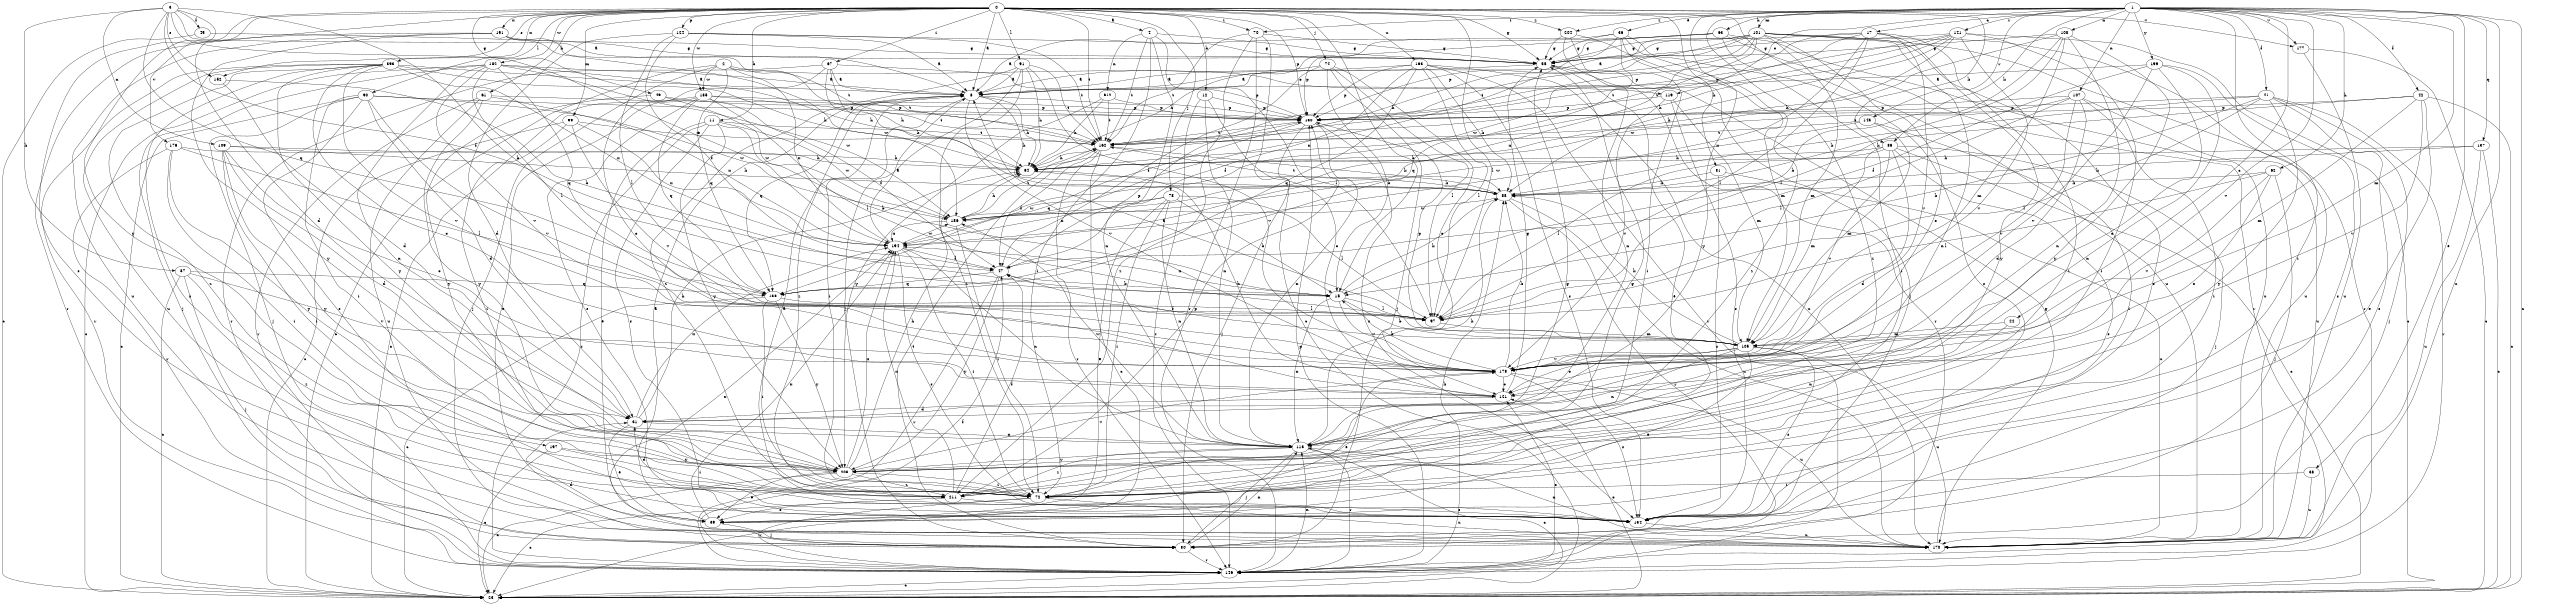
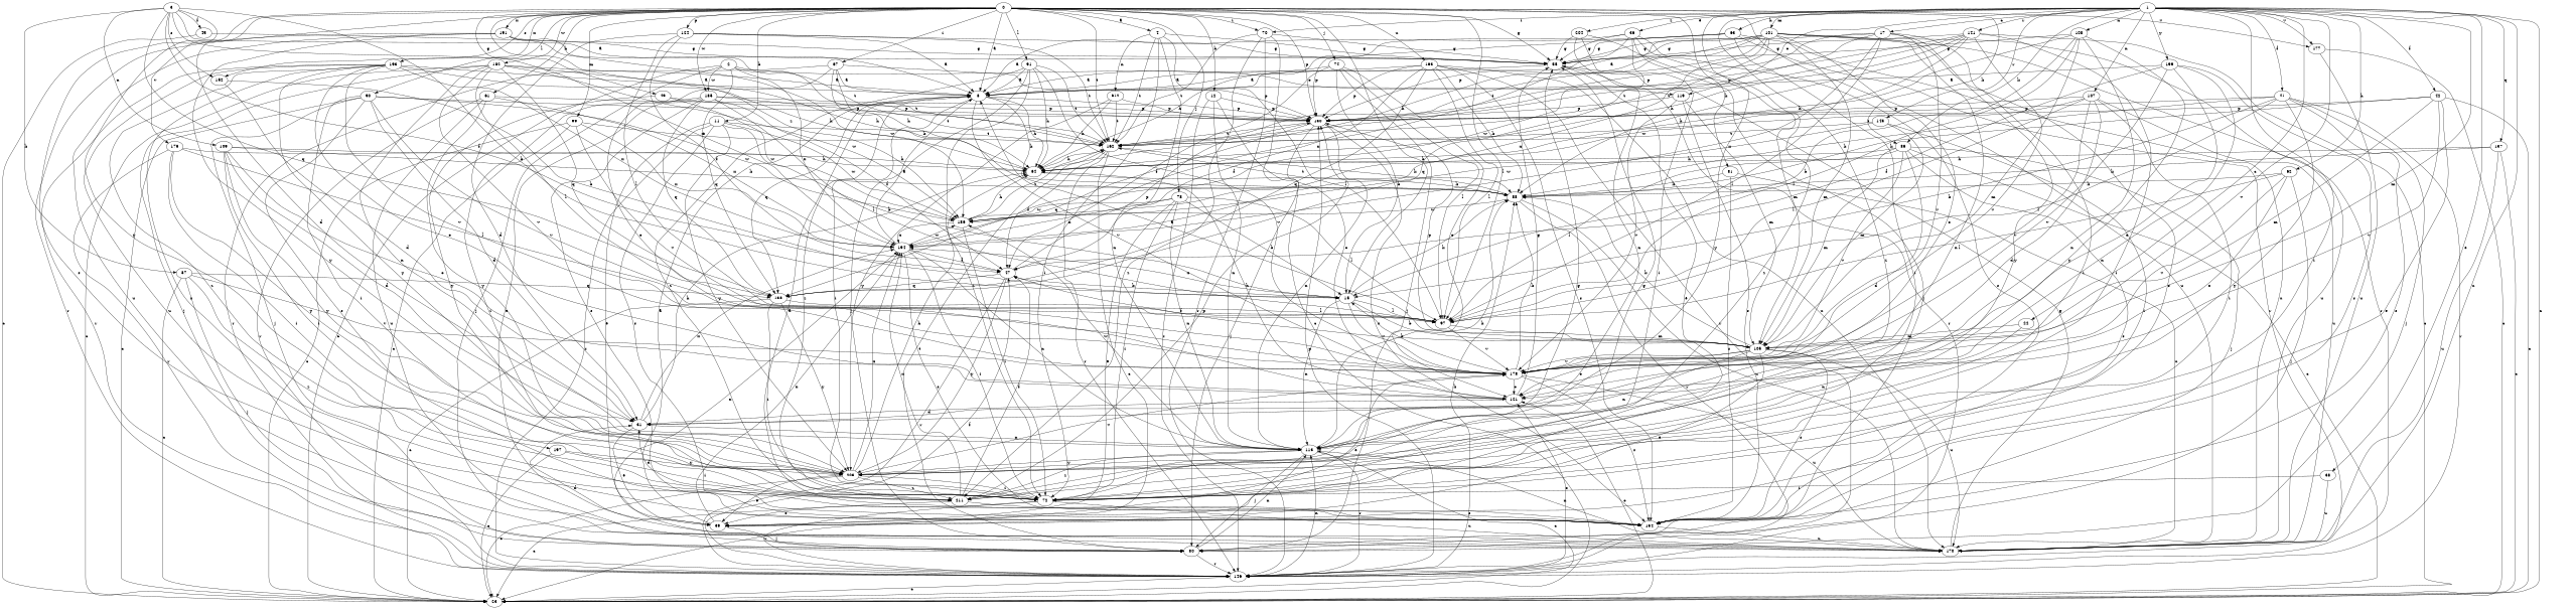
  strict digraph {
    0
    4
    8
    11
    12
    15
    31
    49
    55
    61
    67
    70
    74
    78
    81
    86
    90
    91
    97
    99
    124
    130
    152
    162
    163
    170
    176
    177
    182
    185
    191
-   193 [label=393]
+   193
    197
    204
    72
    n36 [label=612]
    113
    178
    211
    138
    64
    88
    203
    154
    39
    146
    186
    121
    105
    194
    23
    80
    47
    1
    17
    22
    36
    38
    41
    42
    62
    63
    101
    107
    108
    119
    137
    141
    143
    199
    2
    3
    45
    87
    109
    0 -> 4 [label=a]
    0 -> 8 [label=a]
    0 -> 11 [label=b]
    0 -> 12 [label=b]
    0 -> 15 [label=b]
    0 -> 31 [label=d]
    0 -> 49 [label=g]
    0 -> 55 [label=g]
    0 -> 61 [label=h]
    0 -> 67 [label=i]
    0 -> 70 [label=i]
    0 -> 74 [label=j]
    0 -> 78 [label=j]
    0 -> 81 [label=k]
    0 -> 86 [label=k]
    0 -> 90 [label=l]
    0 -> 91 [label=l]
    0 -> 97 [label=l]
    0 -> 99 [label=m]
    0 -> 124 [label=p]
    0 -> 130 [label=p]
    0 -> 152 [label=s]
    0 -> 162 [label=t]
    0 -> 163 [label=u]
    0 -> 170 [label=u]
    0 -> 176 [label=v]
    0 -> 177 [label=v]
    0 -> 182 [label=w]
    0 -> 185 [label=w]
    0 -> 191 [label=x]
    0 -> 193 [label=x]
    0 -> 197 [label=y]
-   0 -> 204 [label=z]
+   0 -> 186 [label=z]
    4 -> 55 [label=g]
    4 -> 97 [label=l]
    4 -> 162 [label=t]
    4 -> 72 [label=i]
    4 -> n36 [label=n]
    4 -> 113 [label=n]
    8 -> 130 [label=p]
    8 -> 72 [label=i]
    8 -> 178 [label=v]
    8 -> 211 [label=z]
    8 -> 138 [label=q]
    8 -> 64 [label=h]
    8 -> 88 [label=k]
    11 -> 15 [label=b]
    11 -> 162 [label=t]
    11 -> 203 [label=y]
    11 -> 154 [label=s]
    11 -> 39 [label=e]
    11 -> 146 [label=r]
    11 -> 186 [label=w]
    12 -> 130 [label=p]
    12 -> 113 [label=n]
    12 -> 146 [label=r]
    12 -> 121 [label=o]
    15 -> 97 [label=l]
    15 -> 113 [label=n]
    15 -> 178 [label=v]
    15 -> 88 [label=k]
    15 -> 105 [label=b]
    15 -> 194 [label=x]
    31 -> 113 [label=n]
    31 -> 64 [label=h]
    31 -> 39 [label=e]
    31 -> 194 [label=x]
    49 -> 130 [label=p]
    49 -> 203 [label=y]
    49 -> 186 [label=w]
    55 -> 8 [label=a]
    55 -> 39 [label=e]
    55 -> 146 [label=r]
    61 -> 130 [label=p]
    61 -> 170 [label=u]
    61 -> 203 [label=y]
    61 -> 146 [label=r]
    61 -> 194 [label=x]
    67 -> 8 [label=a]
    67 -> 130 [label=p]
    67 -> 64 [label=h]
    67 -> 88 [label=k]
    67 -> 146 [label=r]
    67 -> 121 [label=o]
    70 -> 55 [label=g]
    70 -> 162 [label=t]
    70 -> 211 [label=z]
    70 -> 146 [label=r]
    70 -> 23 [label=c]
    74 -> 8 [label=a]
    74 -> 15 [label=b]
    74 -> 97 [label=l]
    74 -> 121 [label=o]
    74 -> 80 [label=j]
    74 -> 47 [label=f]
    78 -> 15 [label=b]
    78 -> 97 [label=l]
    78 -> 72 [label=i]
    78 -> 113 [label=n]
    78 -> 39 [label=e]
    78 -> 186 [label=w]
    78 -> 194 [label=x]
    81 -> 170 [label=u]
    81 -> 88 [label=k]
    81 -> 154 [label=s]
    86 -> 31 [label=d]
    86 -> 97 [label=l]
    86 -> 178 [label=v]
    86 -> 64 [label=h]
    86 -> 154 [label=s]
    86 -> 105 [label=m]
    86 -> 23 [label=c]
    86 -> 80 [label=j]
    90 -> 31 [label=d]
    90 -> 130 [label=p]
    90 -> 72 [label=i]
    90 -> 178 [label=v]
    90 -> 154 [label=s]
    90 -> 186 [label=w]
    90 -> 23 [label=c]
    90 -> 80 [label=j]
    91 -> 8 [label=a]
    91 -> 162 [label=t]
    91 -> 72 [label=i]
    91 -> 178 [label=v]
    91 -> 211 [label=z]
    91 -> 64 [label=h]
    91 -> 80 [label=j]
+   97 -> 178 [label=v]
    97 -> 105 [label=m]
    99 -> 162 [label=t]
    99 -> 72 [label=i]
    99 -> 178 [label=v]
    99 -> 194 [label=x]
    99 -> 23 [label=c]
    124 -> 8 [label=a]
    124 -> 31 [label=d]
    124 -> 55 [label=g]
    124 -> 97 [label=l]
    124 -> 162 [label=t]
    124 -> 47 [label=f]
    130 -> 162 [label=t]
    130 -> 113 [label=n]
    130 -> 138 [label=q]
    130 -> 154 [label=s]
    130 -> 80 [label=j]
    152 -> 15 [label=b]
    152 -> 31 [label=d]
    162 -> 64 [label=h]
    162 -> 88 [label=k]
    162 -> 146 [label=r]
    162 -> 23 [label=c]
    162 -> 47 [label=f]
    163 -> 8 [label=a]
    163 -> 97 [label=l]
    163 -> 130 [label=p]
    163 -> 170 [label=u]
    163 -> 138 [label=q]
    163 -> 88 [label=k]
    163 -> 154 [label=s]
    163 -> 146 [label=r]
    163 -> 47 [label=f]
    170 -> 31 [label=d]
    170 -> 55 [label=g]
    170 -> 113 [label=n]
    176 -> 97 [label=l]
    176 -> 72 [label=i]
    176 -> 64 [label=h]
    176 -> 203 [label=y]
    176 -> 146 [label=r]
    177 -> 170 [label=u]
    177 -> 23 [label=c]
    182 -> 8 [label=a]
    182 -> 97 [label=l]
    182 -> 113 [label=n]
    182 -> 178 [label=v]
    182 -> 138 [label=q]
    182 -> 64 [label=h]
    182 -> 186 [label=w]
    182 -> 23 [label=c]
    182 -> 80 [label=j]
    185 -> 97 [label=l]
    185 -> 130 [label=p]
    185 -> 162 [label=t]
    185 -> 138 [label=q]
    185 -> 154 [label=s]
    185 -> 39 [label=e]
    185 -> 23 [label=c]
    185 -> 47 [label=f]
    191 -> 55 [label=g]
    191 -> 162 [label=t]
    191 -> 170 [label=u]
    191 -> 203 [label=y]
    191 -> 146 [label=r]
    191 -> 186 [label=w]
    193 -> 8 [label=a]
    193 -> 170 [label=u]
    193 -> 178 [label=v]
    193 -> 211 [label=z]
    193 -> 64 [label=h]
    193 -> 203 [label=y]
    193 -> 154 [label=s]
    193 -> 146 [label=r]
    193 -> 121 [label=o]
    193 -> 194 [label=x]
    197 -> 72 [label=i]
    197 -> 203 [label=y]
    197 -> 23 [label=c]
    204 -> 55 [label=g]
    204 -> 72 [label=i]
    204 -> 113 [label=n]
    204 -> 105 [label=m]
    72 -> 55 [label=g]
    72 -> 170 [label=u]
    72 -> 39 [label=e]
    72 -> 146 [label=r]
    n36 -> 130 [label=p]
    n36 -> 162 [label=t]
    n36 -> 64 [label=h]
    n36 -> 203 [label=y]
    113 -> 211 [label=z]
    113 -> 88 [label=k]
    113 -> 203 [label=y]
    113 -> 146 [label=r]
    113 -> 186 [label=w]
    113 -> 23 [label=c]
    113 -> 80 [label=j]
    178 -> 15 [label=b]
    178 -> 170 [label=u]
    178 -> 88 [label=k]
    178 -> 154 [label=s]
    178 -> 39 [label=e]
    178 -> 121 [label=o]
    211 -> 31 [label=d]
    211 -> 55 [label=g]
    211 -> 130 [label=p]
    211 -> 154 [label=s]
    211 -> 194 [label=x]
    211 -> 23 [label=c]
    211 -> 47 [label=f]
    138 -> 97 [label=l]
    138 -> 72 [label=i]
    138 -> 203 [label=y]
    138 -> 23 [label=c]
    64 -> 88 [label=k]
    88 -> 162 [label=t]
    88 -> 170 [label=u]
    88 -> 146 [label=r]
    88 -> 186 [label=w]
    203 -> 72 [label=i]
    203 -> 178 [label=v]
    203 -> 211 [label=z]
    203 -> 64 [label=h]
    203 -> 39 [label=e]
    203 -> 194 [label=x]
    203 -> 23 [label=c]
    154 -> 8 [label=a]
    154 -> 170 [label=u]
    39 -> 8 [label=a]
    39 -> 194 [label=x]
    39 -> 80 [label=j]
    146 -> 130 [label=p]
    146 -> 113 [label=n]
    146 -> 88 [label=k]
    146 -> 121 [label=o]
    146 -> 23 [label=c]
    146 -> 47 [label=f]
    186 -> 162 [label=t]
    186 -> 72 [label=i]
    186 -> 64 [label=h]
    186 -> 194 [label=x]
    121 -> 31 [label=d]
    121 -> 55 [label=g]
    121 -> 64 [label=h]
    105 -> 8 [label=a]
    105 -> 130 [label=p]
    105 -> 170 [label=u]
    105 -> 113 [label=n]
    105 -> 178 [label=v]
    105 -> 88 [label=k]
    105 -> 154 [label=s]
    105 -> 39 [label=e]
    105 -> 121 [label=o]
    105 -> 47 [label=f]
    194 -> 8 [label=a]
    194 -> 72 [label=i]
    194 -> 113 [label=n]
    194 -> 154 [label=s]
    194 -> 186 [label=w]
    194 -> 47 [label=f]
    23 -> 121 [label=o]
    80 -> 162 [label=t]
    80 -> 113 [label=n]
    80 -> 146 [label=r]
    80 -> 194 [label=x]
    47 -> 15 [label=b]
    47 -> 130 [label=p]
    47 -> 138 [label=q]
    47 -> 203 [label=y]
    47 -> 146 [label=r]
    1 -> 70 [label=i]
    1 -> 86 [label=k]
    1 -> 170 [label=u]
    1 -> 177 [label=v]
    1 -> 204 [label=z]
    1 -> 72 [label=i]
    1 -> 178 [label=v]
    1 -> 211 [label=z]
    1 -> 203 [label=y]
    1 -> 105 [label=m]
    1 -> 23 [label=c]
    1 -> 17 [label=c]
    1 -> 22 [label=c]
    1 -> 36 [label=e]
    1 -> 38 [label=e]
    1 -> 41 [label=f]
    1 -> 42 [label=f]
    1 -> 62 [label=h]
    1 -> 63 [label=h]
    1 -> 101 [label=m]
    1 -> 107 [label=n]
    1 -> 108 [label=n]
    1 -> 119 [label=o]
    1 -> 137 [label=q]
    1 -> 141 [label=r]
    1 -> 143 [label=r]
    1 -> 199 [label=y]
    17 -> 55 [label=g]
    17 -> 97 [label=l]
    17 -> 130 [label=p]
    17 -> 162 [label=t]
    17 -> 72 [label=i]
    17 -> 178 [label=v]
    17 -> 203 [label=y]
    17 -> 194 [label=x]
    22 -> 113 [label=n]
    22 -> 105 [label=m]
    36 -> 55 [label=g]
    36 -> 211 [label=z]
    36 -> 138 [label=q]
    36 -> 64 [label=h]
    36 -> 154 [label=s]
    36 -> 194 [label=x]
    36 -> 80 [label=j]
    38 -> 170 [label=u]
    38 -> 72 [label=i]
    41 -> 15 [label=b]
    41 -> 97 [label=l]
    41 -> 130 [label=p]
    41 -> 88 [label=k]
    41 -> 203 [label=y]
    41 -> 154 [label=s]
    41 -> 146 [label=r]
    41 -> 80 [label=j]
    42 -> 130 [label=p]
    42 -> 178 [label=v]
    42 -> 88 [label=k]
    42 -> 39 [label=e]
    42 -> 105 [label=m]
    42 -> 23 [label=c]
    62 -> 97 [label=l]
    62 -> 178 [label=v]
    62 -> 88 [label=k]
    62 -> 121 [label=o]
    62 -> 80 [label=j]
    63 -> 8 [label=a]
    63 -> 55 [label=g]
    63 -> 130 [label=p]
    63 -> 170 [label=u]
    63 -> 72 [label=i]
    63 -> 146 [label=r]
    101 -> 8 [label=a]
    101 -> 55 [label=g]
    101 -> 130 [label=p]
    101 -> 162 [label=t]
    101 -> 170 [label=u]
    101 -> 113 [label=n]
    101 -> 64 [label=h]
    101 -> 154 [label=s]
    101 -> 146 [label=r]
    101 -> 186 [label=w]
    101 -> 121 [label=o]
    101 -> 105 [label=m]
    101 -> 194 [label=x]
    107 -> 31 [label=d]
    107 -> 97 [label=l]
    107 -> 130 [label=p]
    107 -> 162 [label=t]
    107 -> 170 [label=u]
    107 -> 72 [label=i]
    107 -> 178 [label=v]
    108 -> 15 [label=b]
    108 -> 55 [label=g]
    108 -> 97 [label=l]
    108 -> 113 [label=n]
    108 -> 64 [label=h]
    108 -> 203 [label=y]
    108 -> 105 [label=m]
    119 -> 130 [label=p]
    119 -> 178 [label=v]
    119 -> 154 [label=s]
    119 -> 105 [label=m]
    137 -> 170 [label=u]
    137 -> 64 [label=h]
    137 -> 88 [label=k]
    137 -> 23 [label=c]
    141 -> 55 [label=g]
    141 -> 130 [label=p]
    141 -> 162 [label=t]
    141 -> 72 [label=i]
    141 -> 178 [label=v]
    141 -> 64 [label=h]
    141 -> 88 [label=k]
    141 -> 186 [label=w]
    141 -> 23 [label=c]
    143 -> 162 [label=t]
    143 -> 72 [label=i]
    143 -> 186 [label=w]
    143 -> 105 [label=m]
    199 -> 8 [label=a]
    199 -> 113 [label=n]
    199 -> 178 [label=v]
    199 -> 154 [label=s]
    199 -> 121 [label=o]
    199 -> 47 [label=f]
    2 -> 162 [label=t]
    2 -> 185 [label=w]
    2 -> 138 [label=q]
    2 -> 194 [label=x]
    2 -> 23 [label=c]
    2 -> 80 [label=j]
    2 -> 119 [label=o]
    3 -> 8 [label=a]
    3 -> 15 [label=b]
    3 -> 152 [label=s]
    3 -> 138 [label=q]
    3 -> 154 [label=s]
    3 -> 194 [label=x]
    3 -> 47 [label=f]
    3 -> 45 [label=f]
    3 -> 87 [label=k]
    3 -> 109 [label=n]
    45 -> 55 [label=g]
    45 -> 23 [label=c]
    87 -> 178 [label=v]
    87 -> 211 [label=z]
    87 -> 138 [label=q]
    87 -> 23 [label=c]
    87 -> 80 [label=j]
    109 -> 31 [label=d]
    109 -> 72 [label=i]
    109 -> 64 [label=h]
    109 -> 88 [label=k]
    109 -> 203 [label=y]
    109 -> 121 [label=o]
  }
